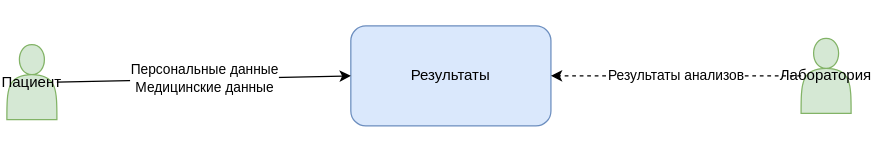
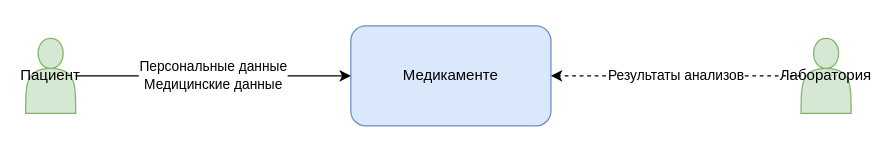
  <mxCell id="0" />
  <mxCell id="1" parent="0" />
- <mxCell id="2" value="Результаты" style="rounded=1;whiteSpace=wrap;html=1;fillColor=#dae8fc;strokeColor=#6c8ebf;" parent="1" vertex="1"><mxGeometry x="280" y="20" width="160" height="80" as="geometry" /></mxCell>
- <mxCell id="3" value="Пациент" style="shape=actor;whiteSpace=wrap;html=1;fillColor=#d5e8d4;strokeColor=#82b366;" parent="1" vertex="1"><mxGeometry x="5" y="35" width="40" height="60" as="geometry" /></mxCell>
+ <mxCell id="2" value="Медикаменте" style="rounded=1;whiteSpace=wrap;html=1;fillColor=#dae8fc;strokeColor=#6c8ebf;" parent="1" vertex="1"><mxGeometry x="280" y="20" width="160" height="80" as="geometry" /></mxCell>
+ <mxCell id="3" value="Пациент" style="shape=actor;whiteSpace=wrap;html=1;fillColor=#d5e8d4;strokeColor=#82b366;" parent="1" vertex="1"><mxGeometry x="20" y="30" width="40" height="60" as="geometry" /></mxCell>
  <mxCell id="4" value="Лаборатория" style="shape=actor;whiteSpace=wrap;html=1;fillColor=#d5e8d4;strokeColor=#82b366;" parent="1" vertex="1"><mxGeometry x="640" y="30" width="40" height="60" as="geometry" /></mxCell>
  <mxCell id="5" value="Персональные данные&#10;Медицинские данные" style="endArrow=classic;html=1;exitX=1;exitY=0.5;exitDx=0;exitDy=0;entryX=0;entryY=0.5;entryDx=0;entryDy=0;" parent="1" source="3" target="2" edge="1"><mxGeometry width="50" height="50" relative="1" as="geometry" /></mxCell>
  <mxCell id="6" value="Результаты анализов" style="endArrow=classic;html=1;exitX=0;exitY=0.5;exitDx=0;exitDy=0;entryX=1;entryY=0.5;entryDx=0;entryDy=0;dashed=1;" parent="1" source="4" target="2" edge="1"><mxGeometry width="50" height="50" relative="1" as="geometry" /></mxCell>
